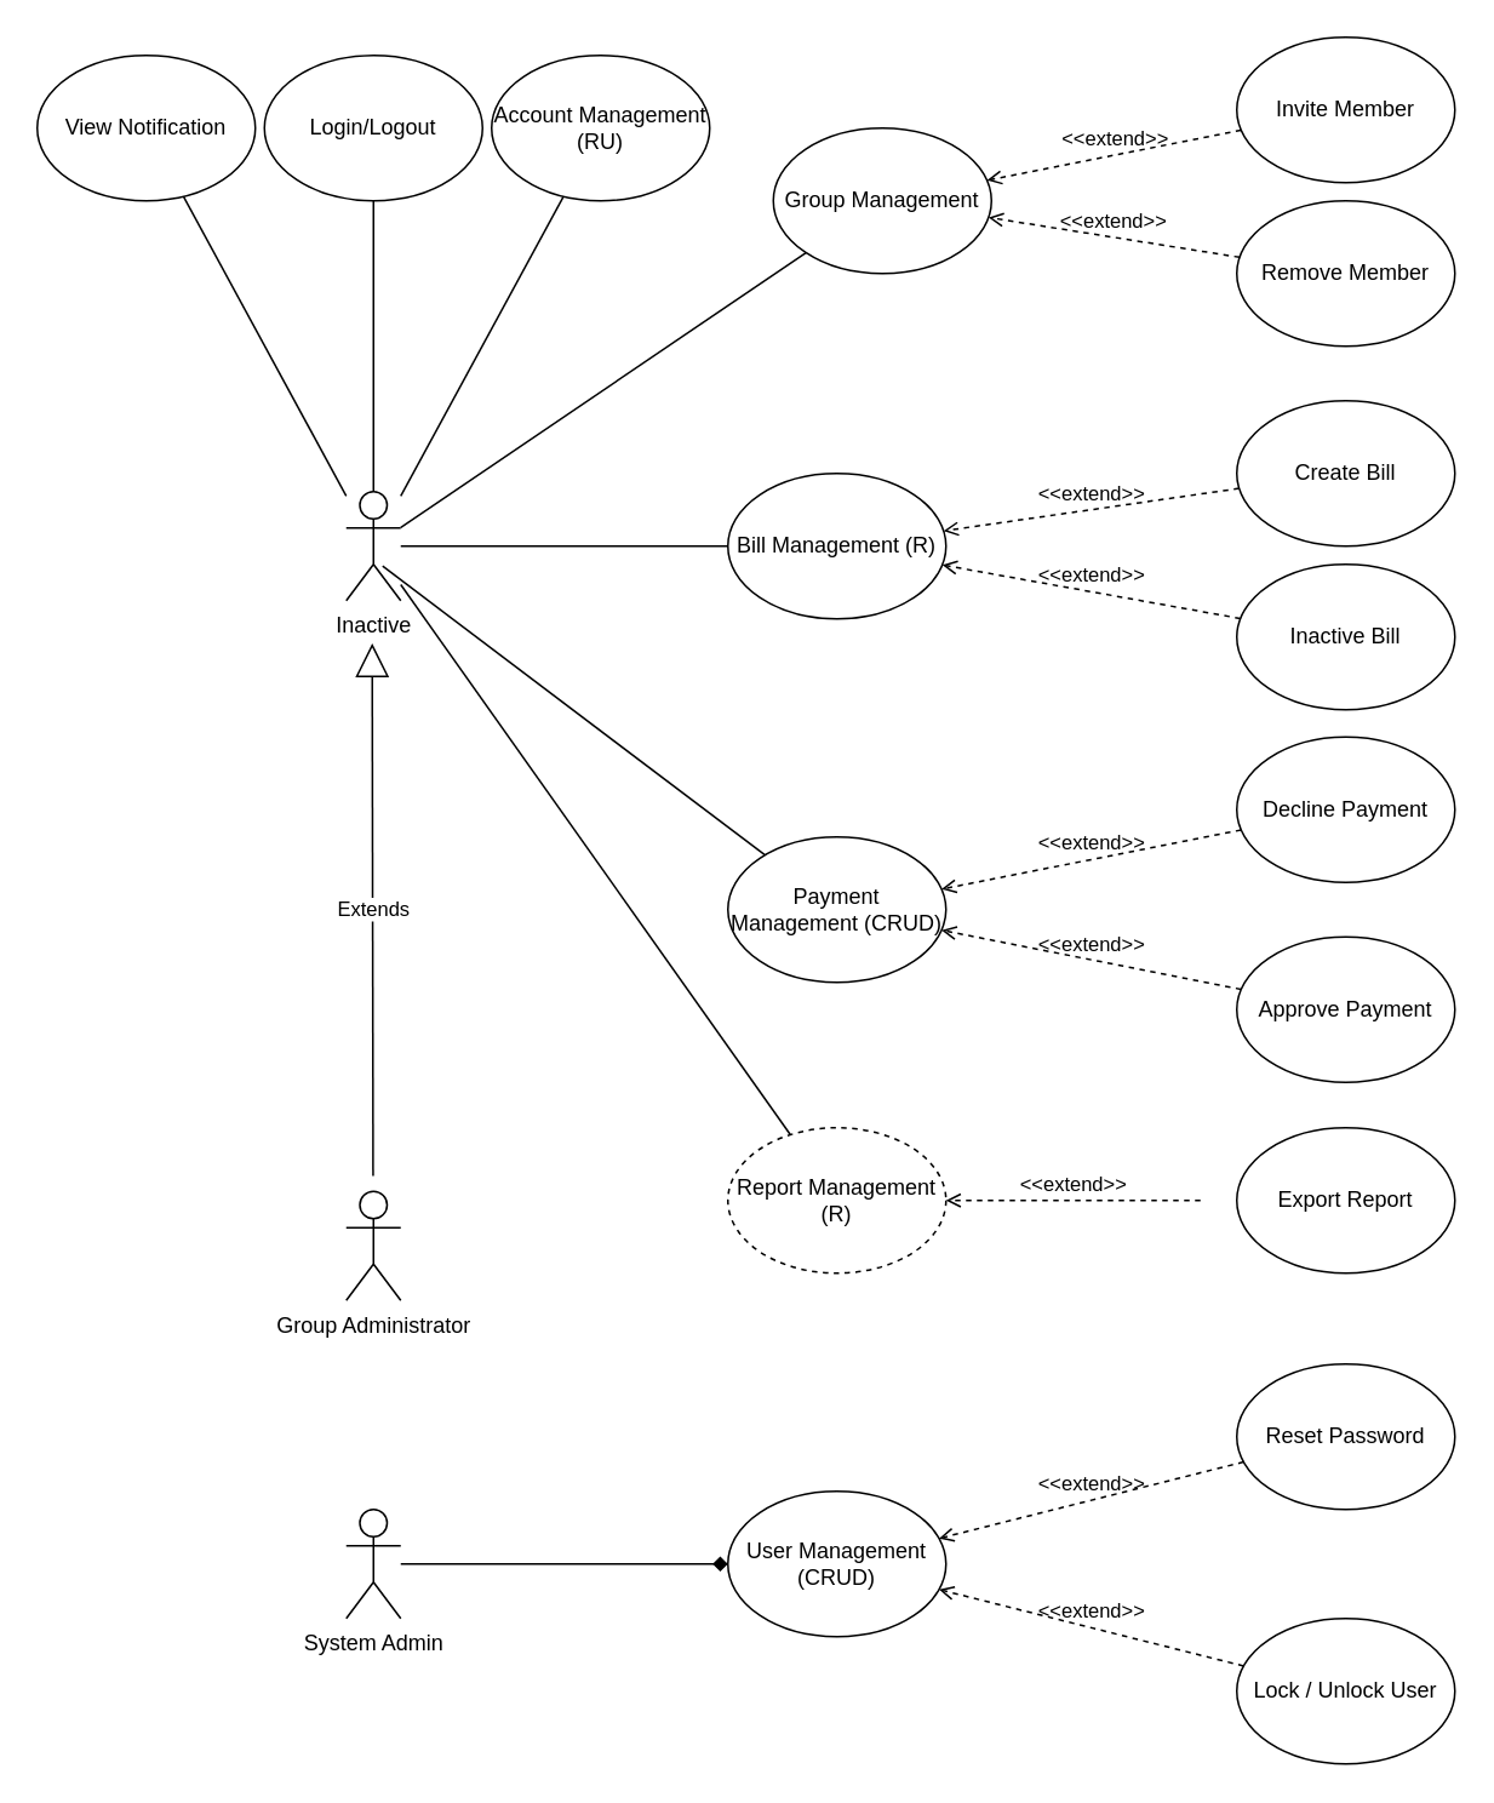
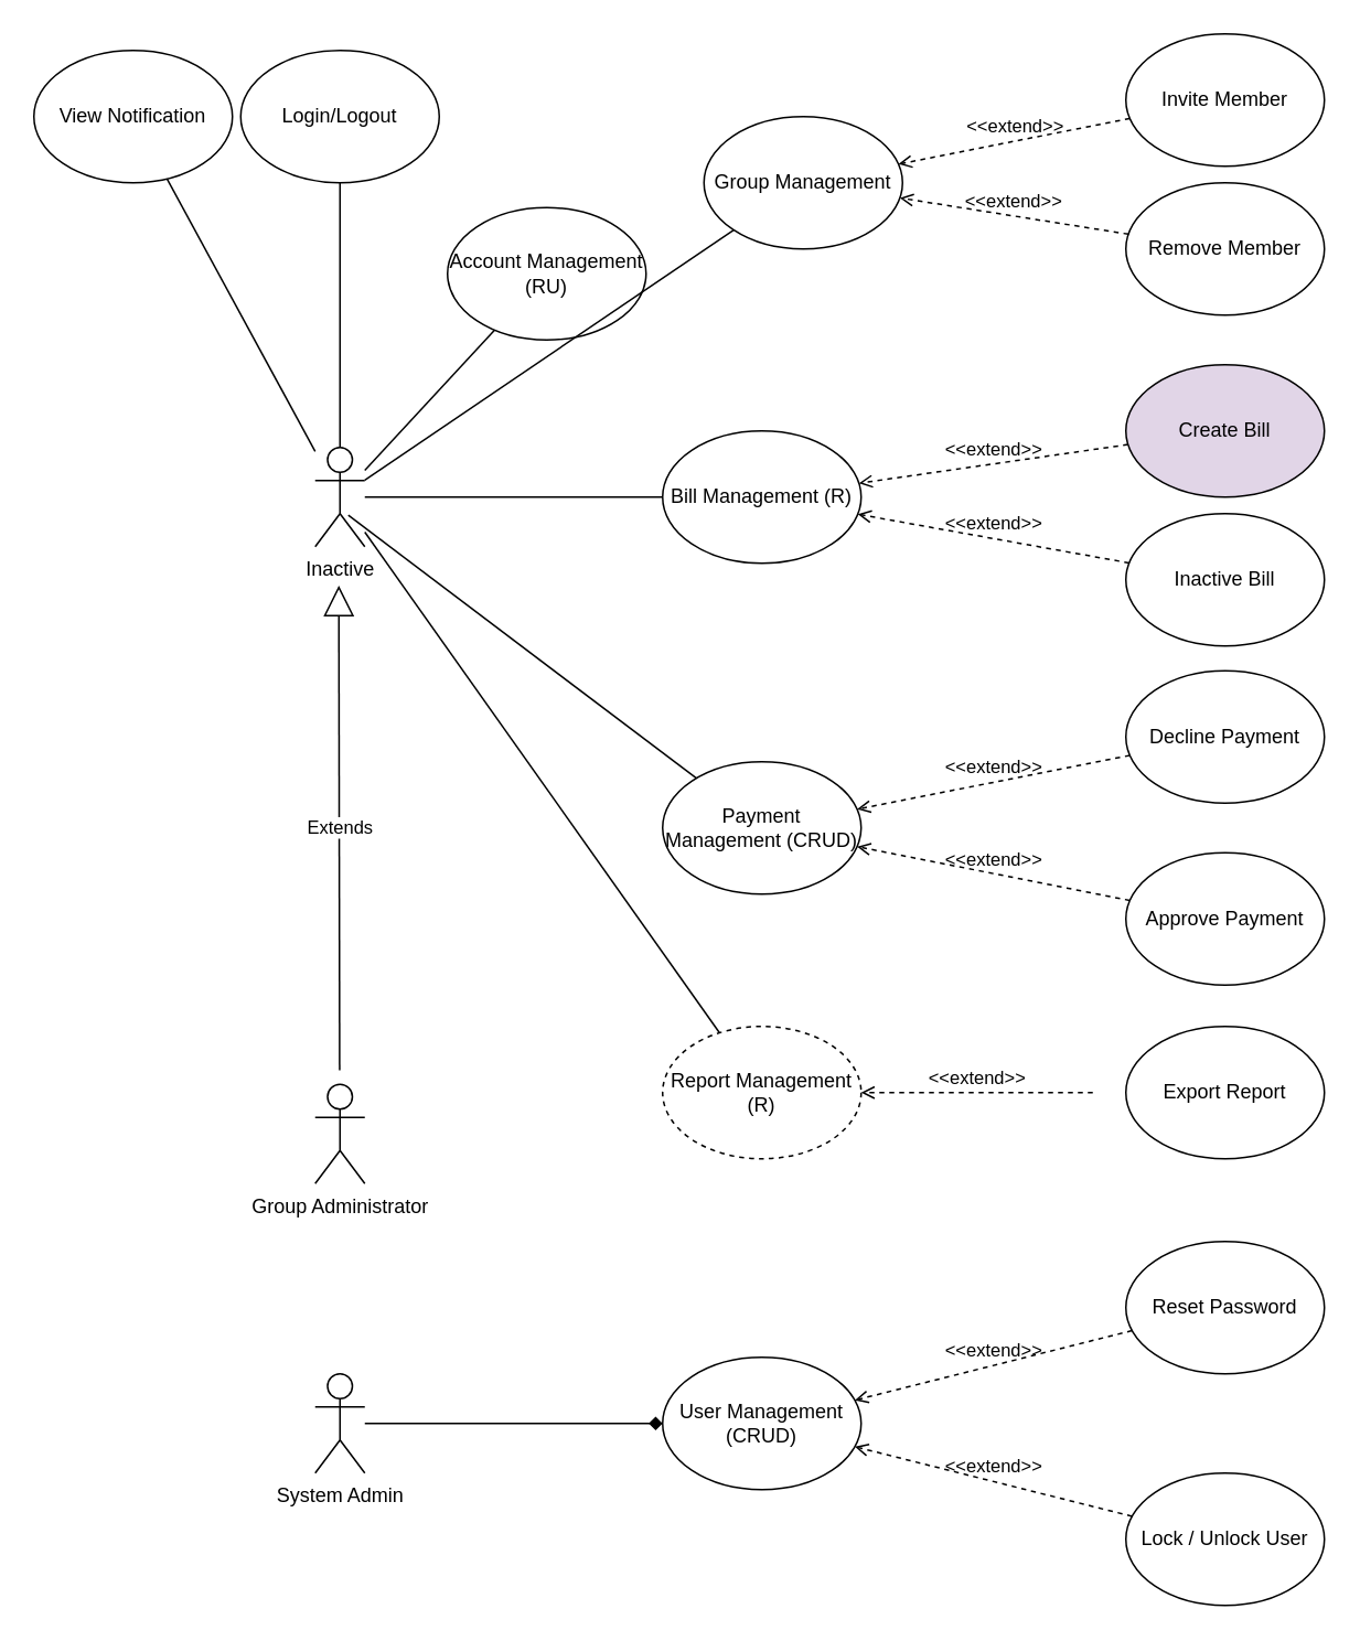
  <mxCell id="0" />
  <mxCell id="1" parent="0" />
  <mxCell id="2" value="Inactive" style="shape=umlActor;verticalLabelPosition=bottom;verticalAlign=top;html=1;" parent="1" vertex="1"><mxGeometry x="190" y="270" width="30" height="60" as="geometry" /></mxCell>
  <mxCell id="3" value="Group Administrator" style="shape=umlActor;verticalLabelPosition=bottom;verticalAlign=top;html=1;" parent="1" vertex="1"><mxGeometry x="190" y="655" width="30" height="60" as="geometry" /></mxCell>
  <mxCell id="4" value="Extends" style="endArrow=block;endSize=16;endFill=0;html=1;rounded=0;entryX=0.489;entryY=0.594;entryDx=0;entryDy=0;entryPerimeter=0;" parent="1" edge="1"><mxGeometry width="160" relative="1" as="geometry"><mxPoint x="204.78" y="646.5" as="sourcePoint" /><mxPoint x="204.29" y="353.5" as="targetPoint" /></mxGeometry></mxCell>
  <mxCell id="5" value="Group Management" style="ellipse;whiteSpace=wrap;html=1;" parent="1" vertex="1"><mxGeometry x="425" y="70" width="120" height="80" as="geometry" /></mxCell>
  <mxCell id="6" value="Invite Member" style="ellipse;whiteSpace=wrap;html=1;" parent="1" vertex="1"><mxGeometry x="680" y="20" width="120" height="80" as="geometry" /></mxCell>
  <mxCell id="7" value="Remove Member" style="ellipse;whiteSpace=wrap;html=1;" parent="1" vertex="1"><mxGeometry x="680" y="110" width="120" height="80" as="geometry" /></mxCell>
  <mxCell id="8" value="&amp;lt;&amp;lt;extend&amp;gt;&amp;gt;" style="html=1;verticalAlign=bottom;labelBackgroundColor=none;endArrow=open;endFill=0;dashed=1;rounded=0;" parent="1" source="7" target="5" edge="1"><mxGeometry width="160" relative="1" as="geometry"><mxPoint x="350" y="190" as="sourcePoint" /><mxPoint x="510" y="190" as="targetPoint" /></mxGeometry></mxCell>
  <mxCell id="9" value="&amp;lt;&amp;lt;extend&amp;gt;&amp;gt;" style="html=1;verticalAlign=bottom;labelBackgroundColor=none;endArrow=open;endFill=0;dashed=1;rounded=0;" parent="1" source="6" target="5" edge="1"><mxGeometry width="160" relative="1" as="geometry"><mxPoint x="732" y="152" as="sourcePoint" /><mxPoint x="588" y="80" as="targetPoint" /></mxGeometry></mxCell>
  <mxCell id="10" value="Login/Logout" style="ellipse;whiteSpace=wrap;html=1;" parent="1" vertex="1"><mxGeometry x="145" y="30" width="120" height="80" as="geometry" /></mxCell>
- <mxCell id="11" value="Account Management&lt;br&gt;(RU)" style="ellipse;whiteSpace=wrap;html=1;" parent="1" vertex="1"><mxGeometry x="270" y="30" width="120" height="80" as="geometry" /></mxCell>
+ <mxCell id="11" value="Account Management&lt;br&gt;(RU)" style="ellipse;whiteSpace=wrap;html=1;" parent="1" vertex="1"><mxGeometry x="270" y="125" width="120" height="80" as="geometry" /></mxCell>
  <mxCell id="12" value="View Notification" style="ellipse;whiteSpace=wrap;html=1;" parent="1" vertex="1"><mxGeometry x="20" y="30" width="120" height="80" as="geometry" /></mxCell>
  <mxCell id="13" value="Bill Management (R)" style="ellipse;whiteSpace=wrap;html=1;" vertex="1" parent="1"><mxGeometry x="400" y="260" width="120" height="80" as="geometry" /></mxCell>
- <mxCell id="14" value="Create Bill" style="ellipse;whiteSpace=wrap;html=1;" vertex="1" parent="1"><mxGeometry x="680" y="220" width="120" height="80" as="geometry" /></mxCell>
+ <mxCell id="14" value="Create Bill" style="ellipse;whiteSpace=wrap;html=1;fillColor=#e1d5e7;" vertex="1" parent="1"><mxGeometry x="680" y="220" width="120" height="80" as="geometry" /></mxCell>
  <mxCell id="15" value="Payment Management (CRUD)" style="ellipse;whiteSpace=wrap;html=1;" vertex="1" parent="1"><mxGeometry x="400" y="460" width="120" height="80" as="geometry" /></mxCell>
  <mxCell id="16" value="Approve Payment" style="ellipse;whiteSpace=wrap;html=1;" vertex="1" parent="1"><mxGeometry x="680" y="515" width="120" height="80" as="geometry" /></mxCell>
  <mxCell id="17" value="Decline Payment" style="ellipse;whiteSpace=wrap;html=1;" vertex="1" parent="1"><mxGeometry x="680" y="405" width="120" height="80" as="geometry" /></mxCell>
  <mxCell id="18" value="&amp;lt;&amp;lt;extend&amp;gt;&amp;gt;" style="html=1;verticalAlign=bottom;labelBackgroundColor=none;endArrow=open;endFill=0;dashed=1;rounded=0;" edge="1" parent="1" source="16" target="15"><mxGeometry width="160" relative="1" as="geometry"><mxPoint x="706" y="730" as="sourcePoint" /><mxPoint x="540" y="694" as="targetPoint" /></mxGeometry></mxCell>
  <mxCell id="19" value="&amp;lt;&amp;lt;extend&amp;gt;&amp;gt;" style="html=1;verticalAlign=bottom;labelBackgroundColor=none;endArrow=open;endFill=0;dashed=1;rounded=0;" edge="1" parent="1" source="17" target="15"><mxGeometry width="160" relative="1" as="geometry"><mxPoint x="690" y="728" as="sourcePoint" /><mxPoint x="533" y="722" as="targetPoint" /></mxGeometry></mxCell>
  <mxCell id="20" value="Inactive Bill" style="ellipse;whiteSpace=wrap;html=1;" vertex="1" parent="1"><mxGeometry x="680" y="310" width="120" height="80" as="geometry" /></mxCell>
  <mxCell id="21" value="&amp;lt;&amp;lt;extend&amp;gt;&amp;gt;" style="html=1;verticalAlign=bottom;labelBackgroundColor=none;endArrow=open;endFill=0;dashed=1;rounded=0;" edge="1" parent="1" source="14" target="13"><mxGeometry width="160" relative="1" as="geometry"><mxPoint x="628" y="450" as="sourcePoint" /><mxPoint x="560" y="365" as="targetPoint" /></mxGeometry></mxCell>
  <mxCell id="22" value="&amp;lt;&amp;lt;extend&amp;gt;&amp;gt;" style="html=1;verticalAlign=bottom;labelBackgroundColor=none;endArrow=open;endFill=0;dashed=1;rounded=0;" edge="1" parent="1" source="20" target="13"><mxGeometry width="160" relative="1" as="geometry"><mxPoint x="690" y="580" as="sourcePoint" /><mxPoint x="533" y="580" as="targetPoint" /></mxGeometry></mxCell>
  <mxCell id="23" value="System Admin" style="shape=umlActor;verticalLabelPosition=bottom;verticalAlign=top;html=1;outlineConnect=0;" vertex="1" parent="1"><mxGeometry x="190" y="830" width="30" height="60" as="geometry" /></mxCell>
  <mxCell id="24" value="User Management (CRUD)" style="ellipse;whiteSpace=wrap;html=1;" vertex="1" parent="1"><mxGeometry x="400" y="820" width="120" height="80" as="geometry" /></mxCell>
  <mxCell id="25" value="Reset Password" style="ellipse;whiteSpace=wrap;html=1;" vertex="1" parent="1"><mxGeometry x="680" y="750" width="120" height="80" as="geometry" /></mxCell>
  <mxCell id="26" value="Lock / Unlock User" style="ellipse;whiteSpace=wrap;html=1;" vertex="1" parent="1"><mxGeometry x="680" y="890" width="120" height="80" as="geometry" /></mxCell>
  <mxCell id="27" value="&amp;lt;&amp;lt;extend&amp;gt;&amp;gt;" style="html=1;verticalAlign=bottom;labelBackgroundColor=none;endArrow=open;endFill=0;dashed=1;rounded=0;" edge="1" parent="1" source="25" target="24"><mxGeometry width="160" relative="1" as="geometry"><mxPoint x="504" y="793" as="sourcePoint" /><mxPoint x="575" y="700" as="targetPoint" /></mxGeometry></mxCell>
  <mxCell id="28" value="&amp;lt;&amp;lt;extend&amp;gt;&amp;gt;" style="html=1;verticalAlign=bottom;labelBackgroundColor=none;endArrow=open;endFill=0;dashed=1;rounded=0;" edge="1" parent="1" source="26" target="24"><mxGeometry width="160" relative="1" as="geometry"><mxPoint x="595" y="812" as="sourcePoint" /><mxPoint x="510" y="848" as="targetPoint" /></mxGeometry></mxCell>
  <mxCell id="29" value="" style="endArrow=diamond;html=1;rounded=0;" edge="1" parent="1" source="23" target="24"><mxGeometry width="50" height="50" relative="1" as="geometry"><mxPoint x="390" y="850" as="sourcePoint" /><mxPoint x="440" y="800" as="targetPoint" /></mxGeometry></mxCell>
  <mxCell id="30" value="Report Management (R)" style="ellipse;whiteSpace=wrap;html=1;dashed=1;" vertex="1" parent="1"><mxGeometry x="400" y="620" width="120" height="80" as="geometry" /></mxCell>
  <mxCell id="31" value="Export Report" style="ellipse;whiteSpace=wrap;html=1;" vertex="1" parent="1"><mxGeometry x="680" y="620" width="120" height="80" as="geometry" /></mxCell>
  <mxCell id="32" value="&amp;lt;&amp;lt;extend&amp;gt;&amp;gt;" style="html=1;verticalAlign=bottom;labelBackgroundColor=none;endArrow=open;endFill=0;dashed=1;rounded=0;" edge="1" parent="1" target="30"><mxGeometry width="160" relative="1" as="geometry"><mxPoint x="660" y="660" as="sourcePoint" /><mxPoint x="597" y="706" as="targetPoint" /></mxGeometry></mxCell>
  <mxCell id="33" value="" style="endArrow=none;html=1;rounded=0;" edge="1" parent="1" source="2" target="10"><mxGeometry width="50" height="50" relative="1" as="geometry"><mxPoint x="240" y="295" as="sourcePoint" /><mxPoint x="395" y="-95" as="targetPoint" /></mxGeometry></mxCell>
  <mxCell id="34" value="" style="endArrow=none;html=1;rounded=0;" edge="1" parent="1" source="2" target="11"><mxGeometry width="50" height="50" relative="1" as="geometry"><mxPoint x="230" y="283" as="sourcePoint" /><mxPoint x="409" y="-42" as="targetPoint" /></mxGeometry></mxCell>
  <mxCell id="35" value="" style="endArrow=none;html=1;rounded=0;" edge="1" parent="1" source="2" target="12"><mxGeometry width="50" height="50" relative="1" as="geometry"><mxPoint x="230" y="291" as="sourcePoint" /><mxPoint x="402" y="75" as="targetPoint" /></mxGeometry></mxCell>
  <mxCell id="36" value="" style="endArrow=none;html=1;rounded=0;" edge="1" parent="1" source="2" target="5"><mxGeometry width="50" height="50" relative="1" as="geometry"><mxPoint x="260" y="290" as="sourcePoint" /><mxPoint x="320" y="118" as="targetPoint" /></mxGeometry></mxCell>
  <mxCell id="37" value="" style="endArrow=none;html=1;rounded=0;" edge="1" parent="1" source="2" target="13"><mxGeometry width="50" height="50" relative="1" as="geometry"><mxPoint x="230" y="300" as="sourcePoint" /><mxPoint x="389" y="189" as="targetPoint" /></mxGeometry></mxCell>
  <mxCell id="38" value="" style="endArrow=none;html=1;rounded=0;exitX=0.667;exitY=0.683;exitDx=0;exitDy=0;exitPerimeter=0;" edge="1" parent="1" source="2" target="15"><mxGeometry width="50" height="50" relative="1" as="geometry"><mxPoint x="230" y="311" as="sourcePoint" /><mxPoint x="371" y="324" as="targetPoint" /></mxGeometry></mxCell>
  <mxCell id="39" value="" style="endArrow=none;html=1;rounded=0;" edge="1" parent="1" source="2" target="30"><mxGeometry width="50" height="50" relative="1" as="geometry"><mxPoint x="220" y="321" as="sourcePoint" /><mxPoint x="394" y="478" as="targetPoint" /></mxGeometry></mxCell>
